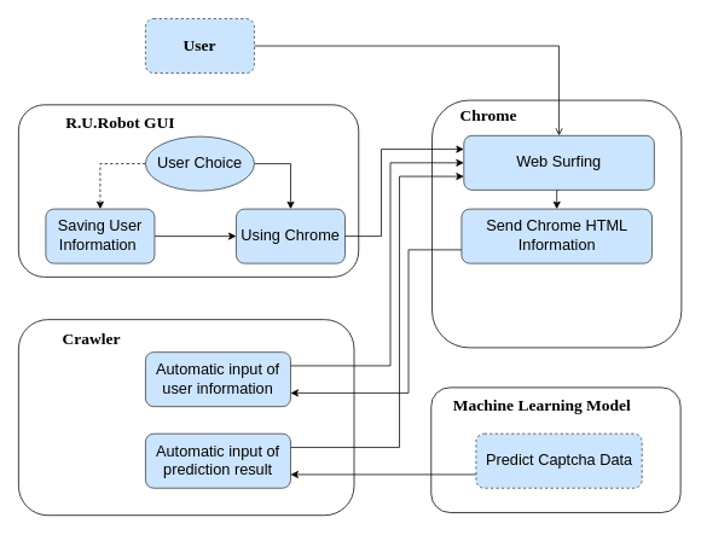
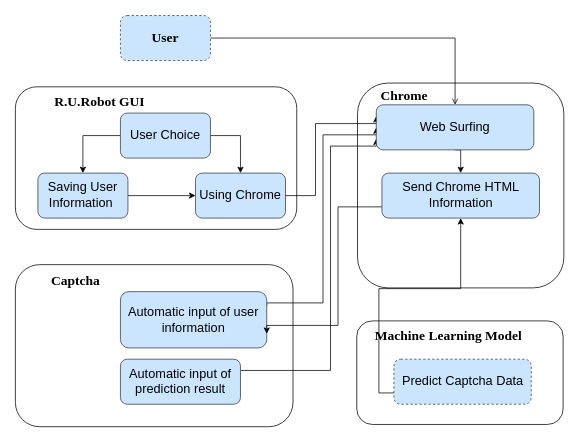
  <mxCell id="0" />
  <mxCell id="1" parent="0" />
  <mxCell id="2" value="&lt;h2&gt;R.U.Robot GUI&lt;/h2&gt;" style="rounded=1;whiteSpace=wrap;html=1;labelPosition=center;verticalLabelPosition=middle;align=center;verticalAlign=middle;spacingLeft=-150;spacingBottom=150;fontFamily=Tahoma;" vertex="1" parent="1"><mxGeometry x="20" y="115" width="375" height="190" as="geometry" /></mxCell>
- <mxCell id="3" value="&lt;h2&gt;Crawler&lt;/h2&gt;" style="rounded=1;whiteSpace=wrap;html=1;labelPosition=center;verticalLabelPosition=middle;align=center;verticalAlign=middle;spacingLeft=-209;spacingBottom=172;fontFamily=Tahoma;" vertex="1" parent="1"><mxGeometry x="20" y="352" width="370" height="216" as="geometry" /></mxCell>
+ <mxCell id="3" value="&lt;h2&gt;Captcha&lt;/h2&gt;" style="rounded=1;whiteSpace=wrap;html=1;labelPosition=center;verticalLabelPosition=middle;align=center;verticalAlign=middle;spacingLeft=-209;spacingBottom=172;fontFamily=Tahoma;" vertex="1" parent="1"><mxGeometry x="20" y="352" width="370" height="216" as="geometry" /></mxCell>
  <mxCell id="4" value="&lt;h2&gt;Chrome&lt;/h2&gt;" style="rounded=1;whiteSpace=wrap;html=1;labelPosition=center;verticalLabelPosition=middle;align=center;verticalAlign=middle;spacingLeft=-150;spacingBottom=239;fontFamily=Tahoma;" vertex="1" parent="1"><mxGeometry x="476" y="110" width="275" height="273" as="geometry" /></mxCell>
  <mxCell id="5" style="edgeStyle=orthogonalEdgeStyle;rounded=0;orthogonalLoop=1;jettySize=auto;html=1;exitX=1;exitY=0.5;exitDx=0;exitDy=0;entryX=0.5;entryY=0;entryDx=0;entryDy=0;fontFamily=Verdana;fontSize=17;endArrow=open;" edge="1" parent="1" source="6" target="24"><mxGeometry relative="1" as="geometry" /></mxCell>
  <mxCell id="6" value="&lt;h2&gt;User&lt;/h2&gt;" style="rounded=1;whiteSpace=wrap;html=1;fontFamily=Verdana;fillColor=#cce5ff;strokeColor=#36393d;dashed=1;" vertex="1" parent="1"><mxGeometry x="160" y="20" width="120" height="60" as="geometry" /></mxCell>
  <mxCell id="7" style="edgeStyle=orthogonalEdgeStyle;rounded=0;orthogonalLoop=1;jettySize=auto;html=1;exitX=1;exitY=0.5;exitDx=0;exitDy=0;entryX=0.5;entryY=0;entryDx=0;entryDy=0;" edge="1" parent="1" source="9" target="10"><mxGeometry relative="1" as="geometry" /></mxCell>
- <mxCell id="8" style="edgeStyle=orthogonalEdgeStyle;rounded=0;orthogonalLoop=1;jettySize=auto;html=1;exitX=0;exitY=0.5;exitDx=0;exitDy=0;entryX=0.5;entryY=0;entryDx=0;entryDy=0;dashed=1;" edge="1" parent="1" source="9" target="14"><mxGeometry relative="1" as="geometry" /></mxCell>
- <mxCell id="9" value="User Choice" style="ellipse;whiteSpace=wrap;html=1;align=center;fontSize=17;fillColor=#cce5ff;strokeColor=#36393d;" vertex="1" parent="1"><mxGeometry x="160" y="150" width="120" height="60" as="geometry" /></mxCell>
+ <mxCell id="8" style="edgeStyle=orthogonalEdgeStyle;rounded=0;orthogonalLoop=1;jettySize=auto;html=1;exitX=0;exitY=0.5;exitDx=0;exitDy=0;entryX=0.5;entryY=0;entryDx=0;entryDy=0;" edge="1" parent="1" source="9" target="14"><mxGeometry relative="1" as="geometry" /></mxCell>
+ <mxCell id="9" value="User Choice" style="rounded=1;whiteSpace=wrap;html=1;align=center;fontSize=17;fillColor=#cce5ff;strokeColor=#36393d;" vertex="1" parent="1"><mxGeometry x="160" y="150" width="120" height="60" as="geometry" /></mxCell>
  <mxCell id="10" value="Using Chrome" style="rounded=1;whiteSpace=wrap;html=1;align=center;fontSize=17;fillColor=#cce5ff;strokeColor=#36393d;" vertex="1" parent="1"><mxGeometry x="260" y="230" width="120" height="60" as="geometry" /></mxCell>
  <mxCell id="11" style="edgeStyle=orthogonalEdgeStyle;rounded=0;orthogonalLoop=1;jettySize=auto;html=1;exitX=1;exitY=0.25;exitDx=0;exitDy=0;entryX=0;entryY=0.5;entryDx=0;entryDy=0;fontFamily=Verdana;fontSize=17;" edge="1" parent="1" source="12" target="24"><mxGeometry relative="1" as="geometry"><Array as="points"><mxPoint x="430" y="403" /><mxPoint x="430" y="179" /></Array></mxGeometry></mxCell>
- <mxCell id="12" value="Automatic input of user information" style="rounded=1;whiteSpace=wrap;html=1;align=center;fontSize=17;fillColor=#cce5ff;strokeColor=#36393d;" vertex="1" parent="1"><mxGeometry x="160" y="388" width="160" height="60" as="geometry" /></mxCell>
+ <mxCell id="12" value="Automatic input of user information" style="rounded=1;whiteSpace=wrap;html=1;align=center;fontSize=17;fillColor=#cce5ff;strokeColor=#36393d;" vertex="1" parent="1"><mxGeometry x="160" y="388" width="195" height="75" as="geometry" /></mxCell>
  <mxCell id="13" style="edgeStyle=orthogonalEdgeStyle;rounded=0;orthogonalLoop=1;jettySize=auto;html=1;exitX=1;exitY=0.5;exitDx=0;exitDy=0;entryX=0;entryY=0.5;entryDx=0;entryDy=0;" edge="1" parent="1" source="14" target="10"><mxGeometry relative="1" as="geometry" /></mxCell>
  <mxCell id="14" value="Saving User Information&amp;nbsp;" style="rounded=1;whiteSpace=wrap;html=1;align=center;fontSize=17;fillColor=#cce5ff;strokeColor=#36393d;" vertex="1" parent="1"><mxGeometry x="50" y="230" width="120" height="60" as="geometry" /></mxCell>
  <mxCell id="15" style="edgeStyle=orthogonalEdgeStyle;rounded=0;orthogonalLoop=1;jettySize=auto;html=1;exitX=1;exitY=0.25;exitDx=0;exitDy=0;entryX=0;entryY=0.75;entryDx=0;entryDy=0;fontFamily=Verdana;fontSize=17;" edge="1" parent="1" source="16" target="24"><mxGeometry relative="1" as="geometry"><Array as="points"><mxPoint x="440" y="493" /><mxPoint x="440" y="194" /></Array></mxGeometry></mxCell>
  <mxCell id="16" value="Automatic input of prediction result" style="rounded=1;whiteSpace=wrap;html=1;align=center;fontSize=17;fillColor=#cce5ff;strokeColor=#36393d;" vertex="1" parent="1"><mxGeometry x="160" y="478" width="160" height="60" as="geometry" /></mxCell>
  <mxCell id="17" style="edgeStyle=orthogonalEdgeStyle;rounded=0;orthogonalLoop=1;jettySize=auto;html=1;exitX=0;exitY=0.75;exitDx=0;exitDy=0;entryX=1;entryY=0.75;entryDx=0;entryDy=0;fontFamily=Verdana;fontSize=17;" edge="1" parent="1" source="18" target="12"><mxGeometry relative="1" as="geometry"><Array as="points"><mxPoint x="450" y="275" /><mxPoint x="450" y="433" /></Array></mxGeometry></mxCell>
  <mxCell id="18" value="Send Chrome HTML Information" style="rounded=1;whiteSpace=wrap;html=1;align=center;fontSize=17;fillColor=#cce5ff;strokeColor=#36393d;" vertex="1" parent="1"><mxGeometry x="508.5" y="230" width="210" height="60" as="geometry" /></mxCell>
  <mxCell id="19" value="" style="edgeStyle=orthogonalEdgeStyle;rounded=0;orthogonalLoop=1;jettySize=auto;html=1;fontFamily=Verdana;fontSize=17;exitX=1;exitY=0.5;exitDx=0;exitDy=0;entryX=0;entryY=0.25;entryDx=0;entryDy=0;" edge="1" parent="1" source="10" target="24"><mxGeometry relative="1" as="geometry"><Array as="points"><mxPoint x="420" y="260" /><mxPoint x="420" y="164" /></Array></mxGeometry></mxCell>
  <mxCell id="20" value="&lt;h2&gt;Machine Learning Model&lt;/h2&gt;" style="rounded=1;whiteSpace=wrap;html=1;labelPosition=center;verticalLabelPosition=middle;align=center;verticalAlign=middle;spacingLeft=-30;spacingBottom=99;fontFamily=Tahoma;" vertex="1" parent="1"><mxGeometry x="475" y="427" width="275" height="138" as="geometry" /></mxCell>
- <mxCell id="21" style="edgeStyle=orthogonalEdgeStyle;rounded=0;orthogonalLoop=1;jettySize=auto;html=1;exitX=0;exitY=0.75;exitDx=0;exitDy=0;entryX=1;entryY=0.75;entryDx=0;entryDy=0;fontFamily=Verdana;fontSize=17;" edge="1" parent="1" source="22" target="16"><mxGeometry relative="1" as="geometry" /></mxCell>
+ <mxCell id="21" style="edgeStyle=orthogonalEdgeStyle;rounded=0;orthogonalLoop=1;jettySize=auto;html=1;exitX=0;exitY=0.75;exitDx=0;exitDy=0;fontFamily=Verdana;fontSize=17;" edge="1" parent="1" source="22" target="18"><mxGeometry relative="1" as="geometry" /></mxCell>
  <mxCell id="22" value="Predict Captcha Data" style="rounded=1;whiteSpace=wrap;html=1;align=center;fontSize=17;fillColor=#cce5ff;strokeColor=#36393d;dashed=1;" vertex="1" parent="1"><mxGeometry x="524.5" y="478" width="183" height="60" as="geometry" /></mxCell>
  <mxCell id="23" style="edgeStyle=orthogonalEdgeStyle;rounded=0;orthogonalLoop=1;jettySize=auto;html=1;exitX=0.5;exitY=1;exitDx=0;exitDy=0;entryX=0.5;entryY=0;entryDx=0;entryDy=0;fontFamily=Verdana;fontSize=17;" edge="1" parent="1" source="24" target="18"><mxGeometry relative="1" as="geometry" /></mxCell>
- <mxCell id="24" value="Web Surfing" style="rounded=1;whiteSpace=wrap;html=1;align=center;fontSize=17;fillColor=#cce5ff;strokeColor=#36393d;" vertex="1" parent="1"><mxGeometry x="511" y="149" width="210" height="60" as="geometry" /></mxCell>
+ <mxCell id="24" value="Web Surfing" style="rounded=1;whiteSpace=wrap;html=1;align=center;fontSize=17;fillColor=#cce5ff;strokeColor=#36393d;" vertex="1" parent="1"><mxGeometry x="501" y="139" width="210" height="60" as="geometry" /></mxCell>
